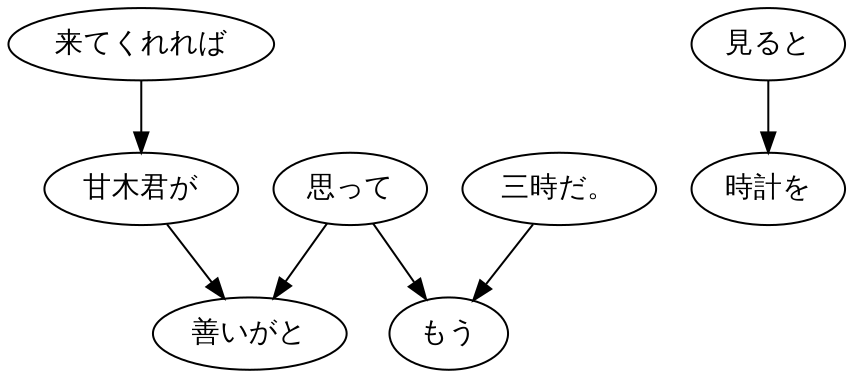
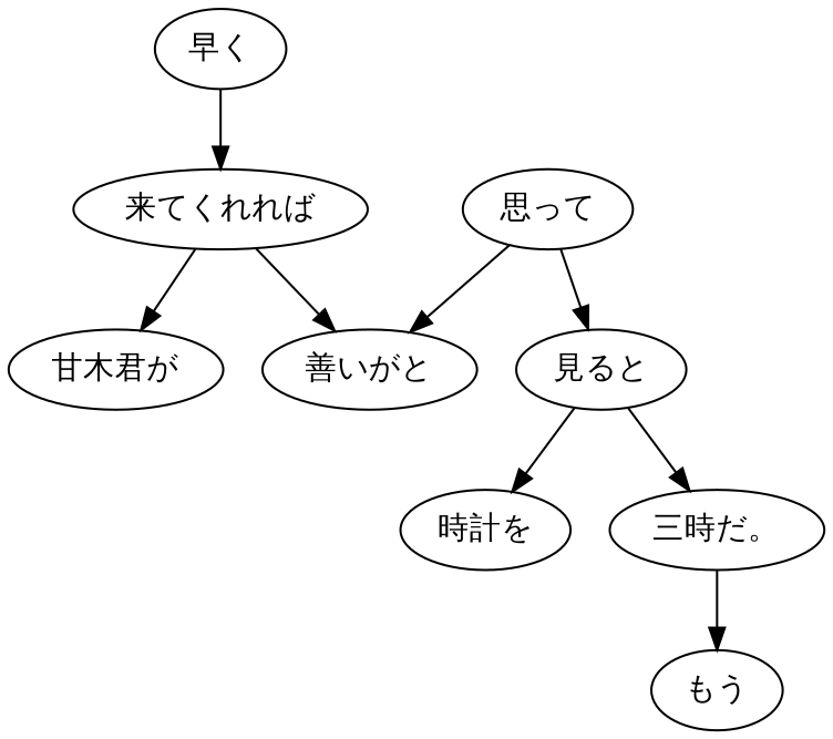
  digraph {
+   n1 [label="早く"]
    n2 [label="来てくれれば"]
    n3 [label="甘木君が"]
    n4 [label="善いがと"]
    n5 [label="思って"]
    n6 [label="見ると"]
    n7 [label="時計を"]
    n8 [label="三時だ。"]
    n9 [label="もう"]
+   n1 -> n2
    n2 -> n3
-   n3 -> n4
+   n2 -> n4
    n5 -> n4
-   n5 -> n9
+   n5 -> n6
    n6 -> n7
+   n6 -> n8
    n8 -> n9
  }
